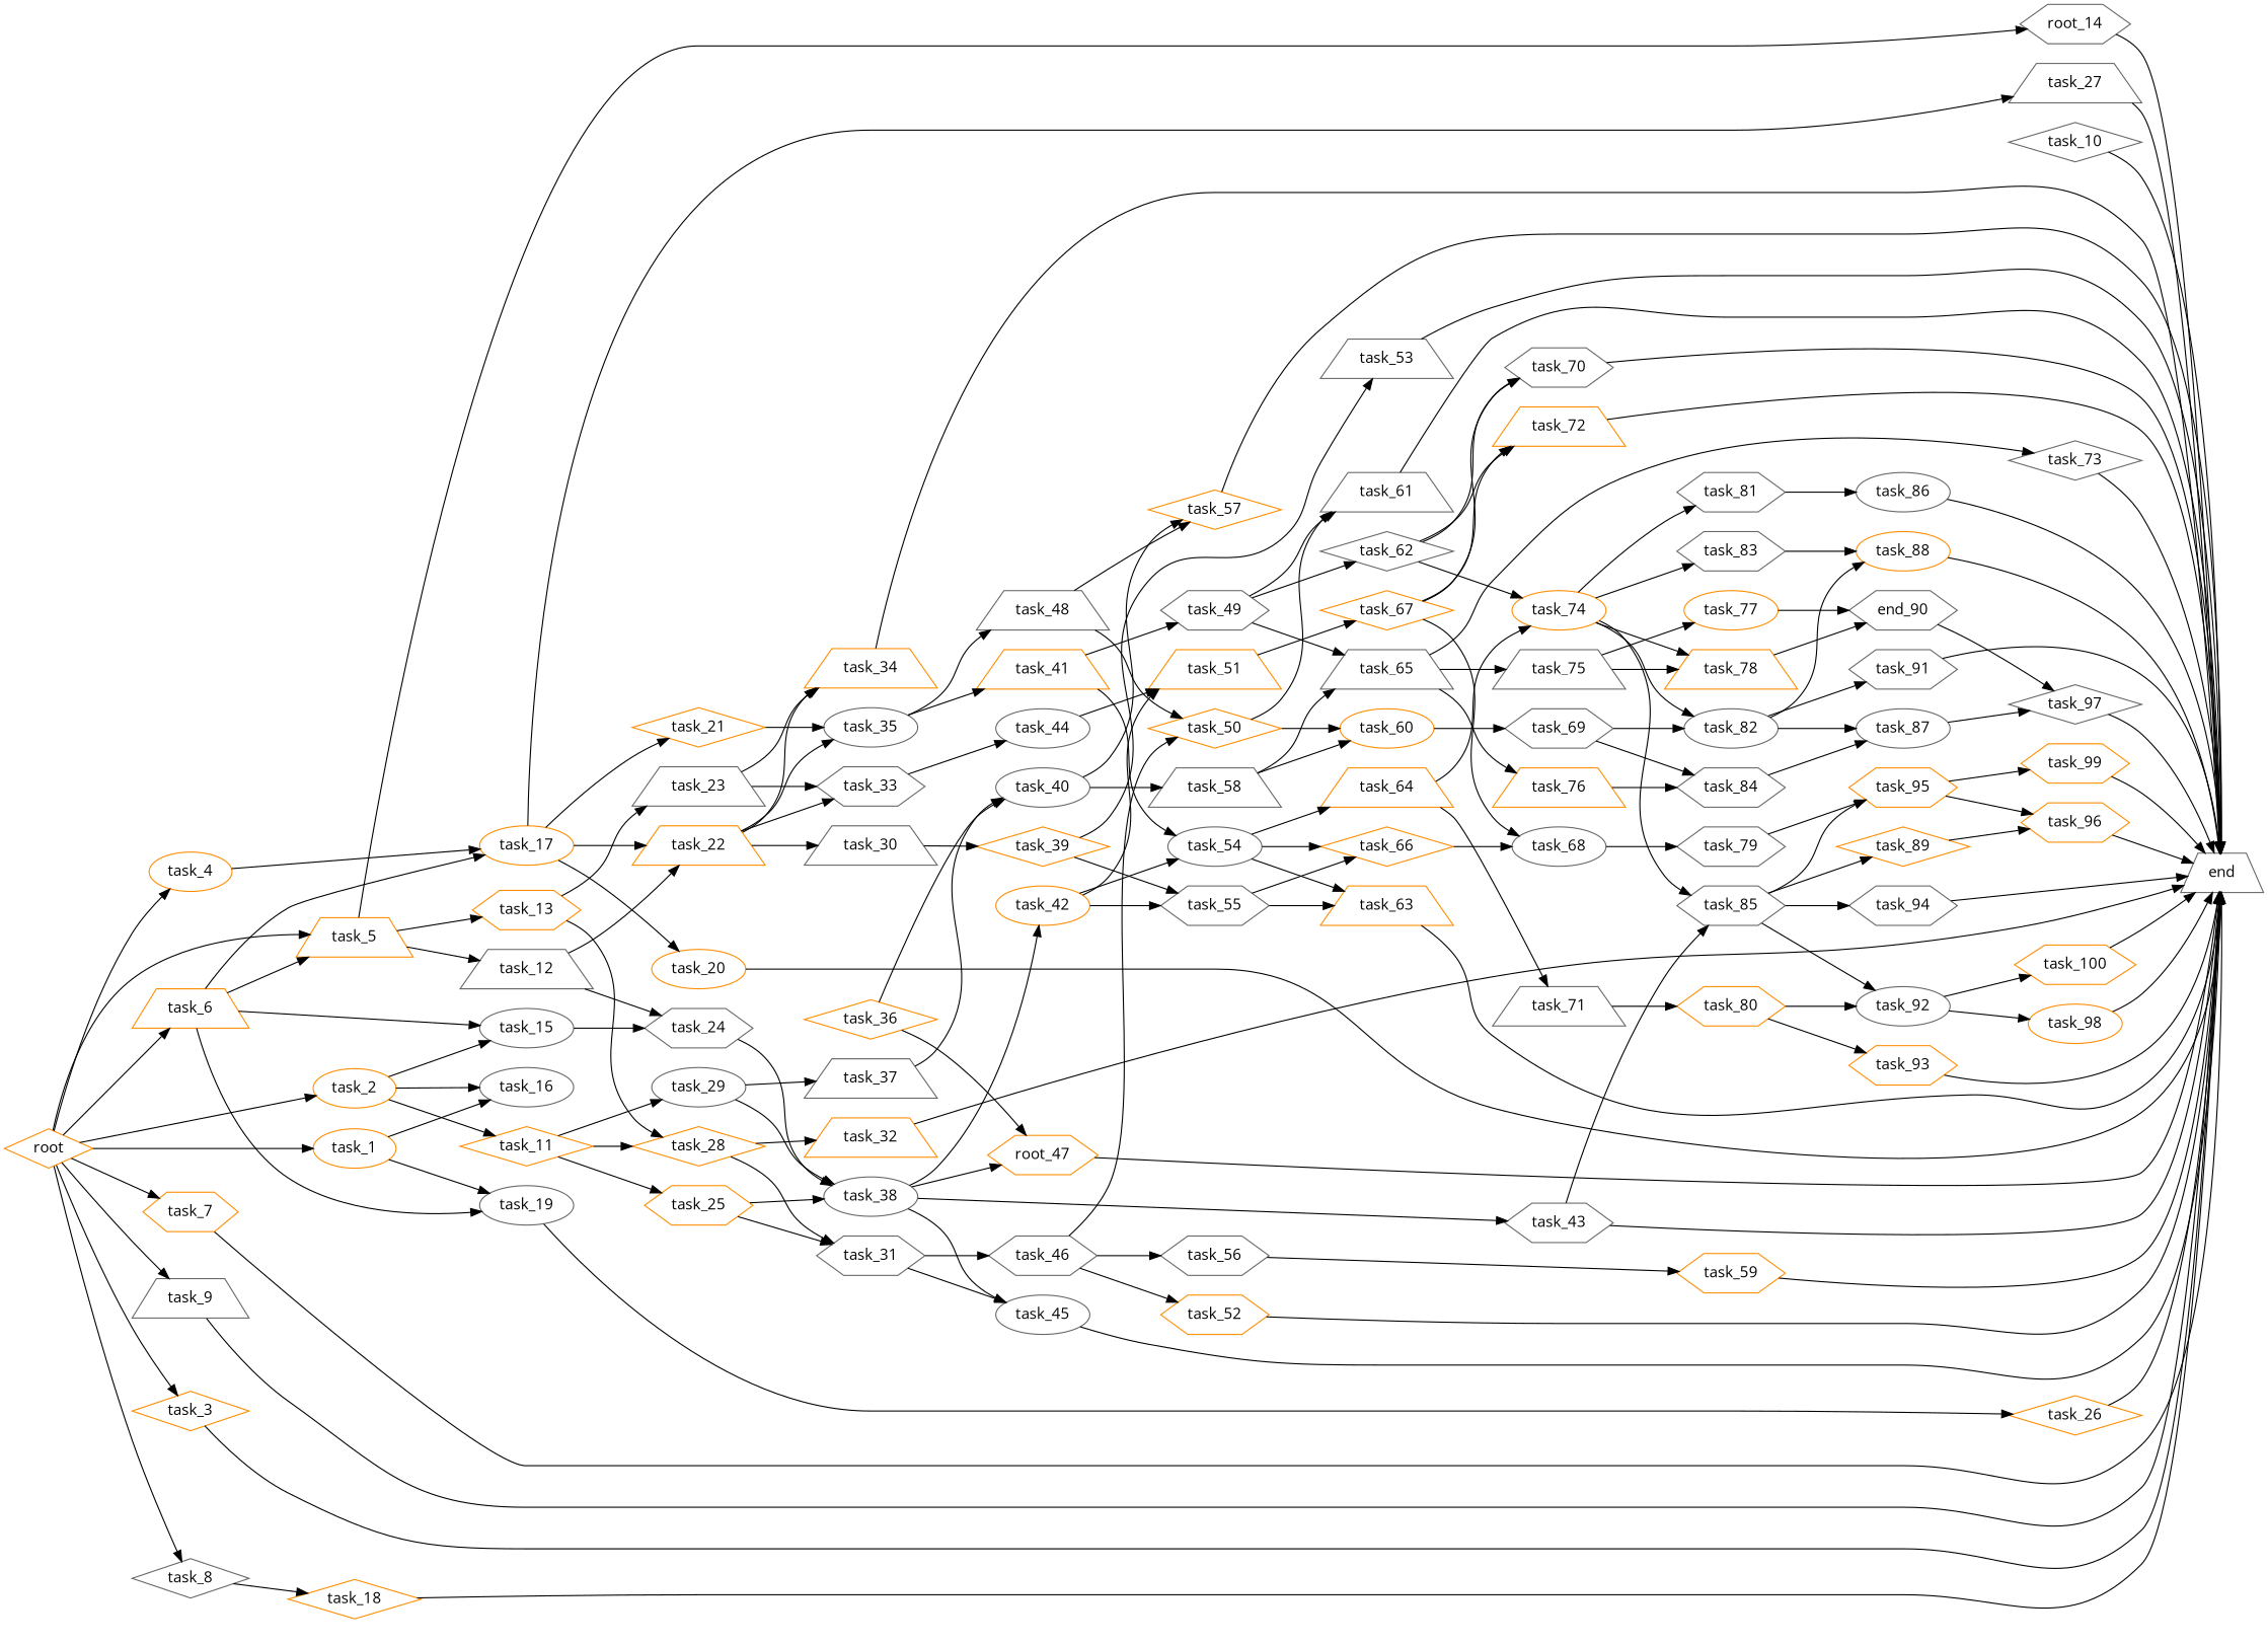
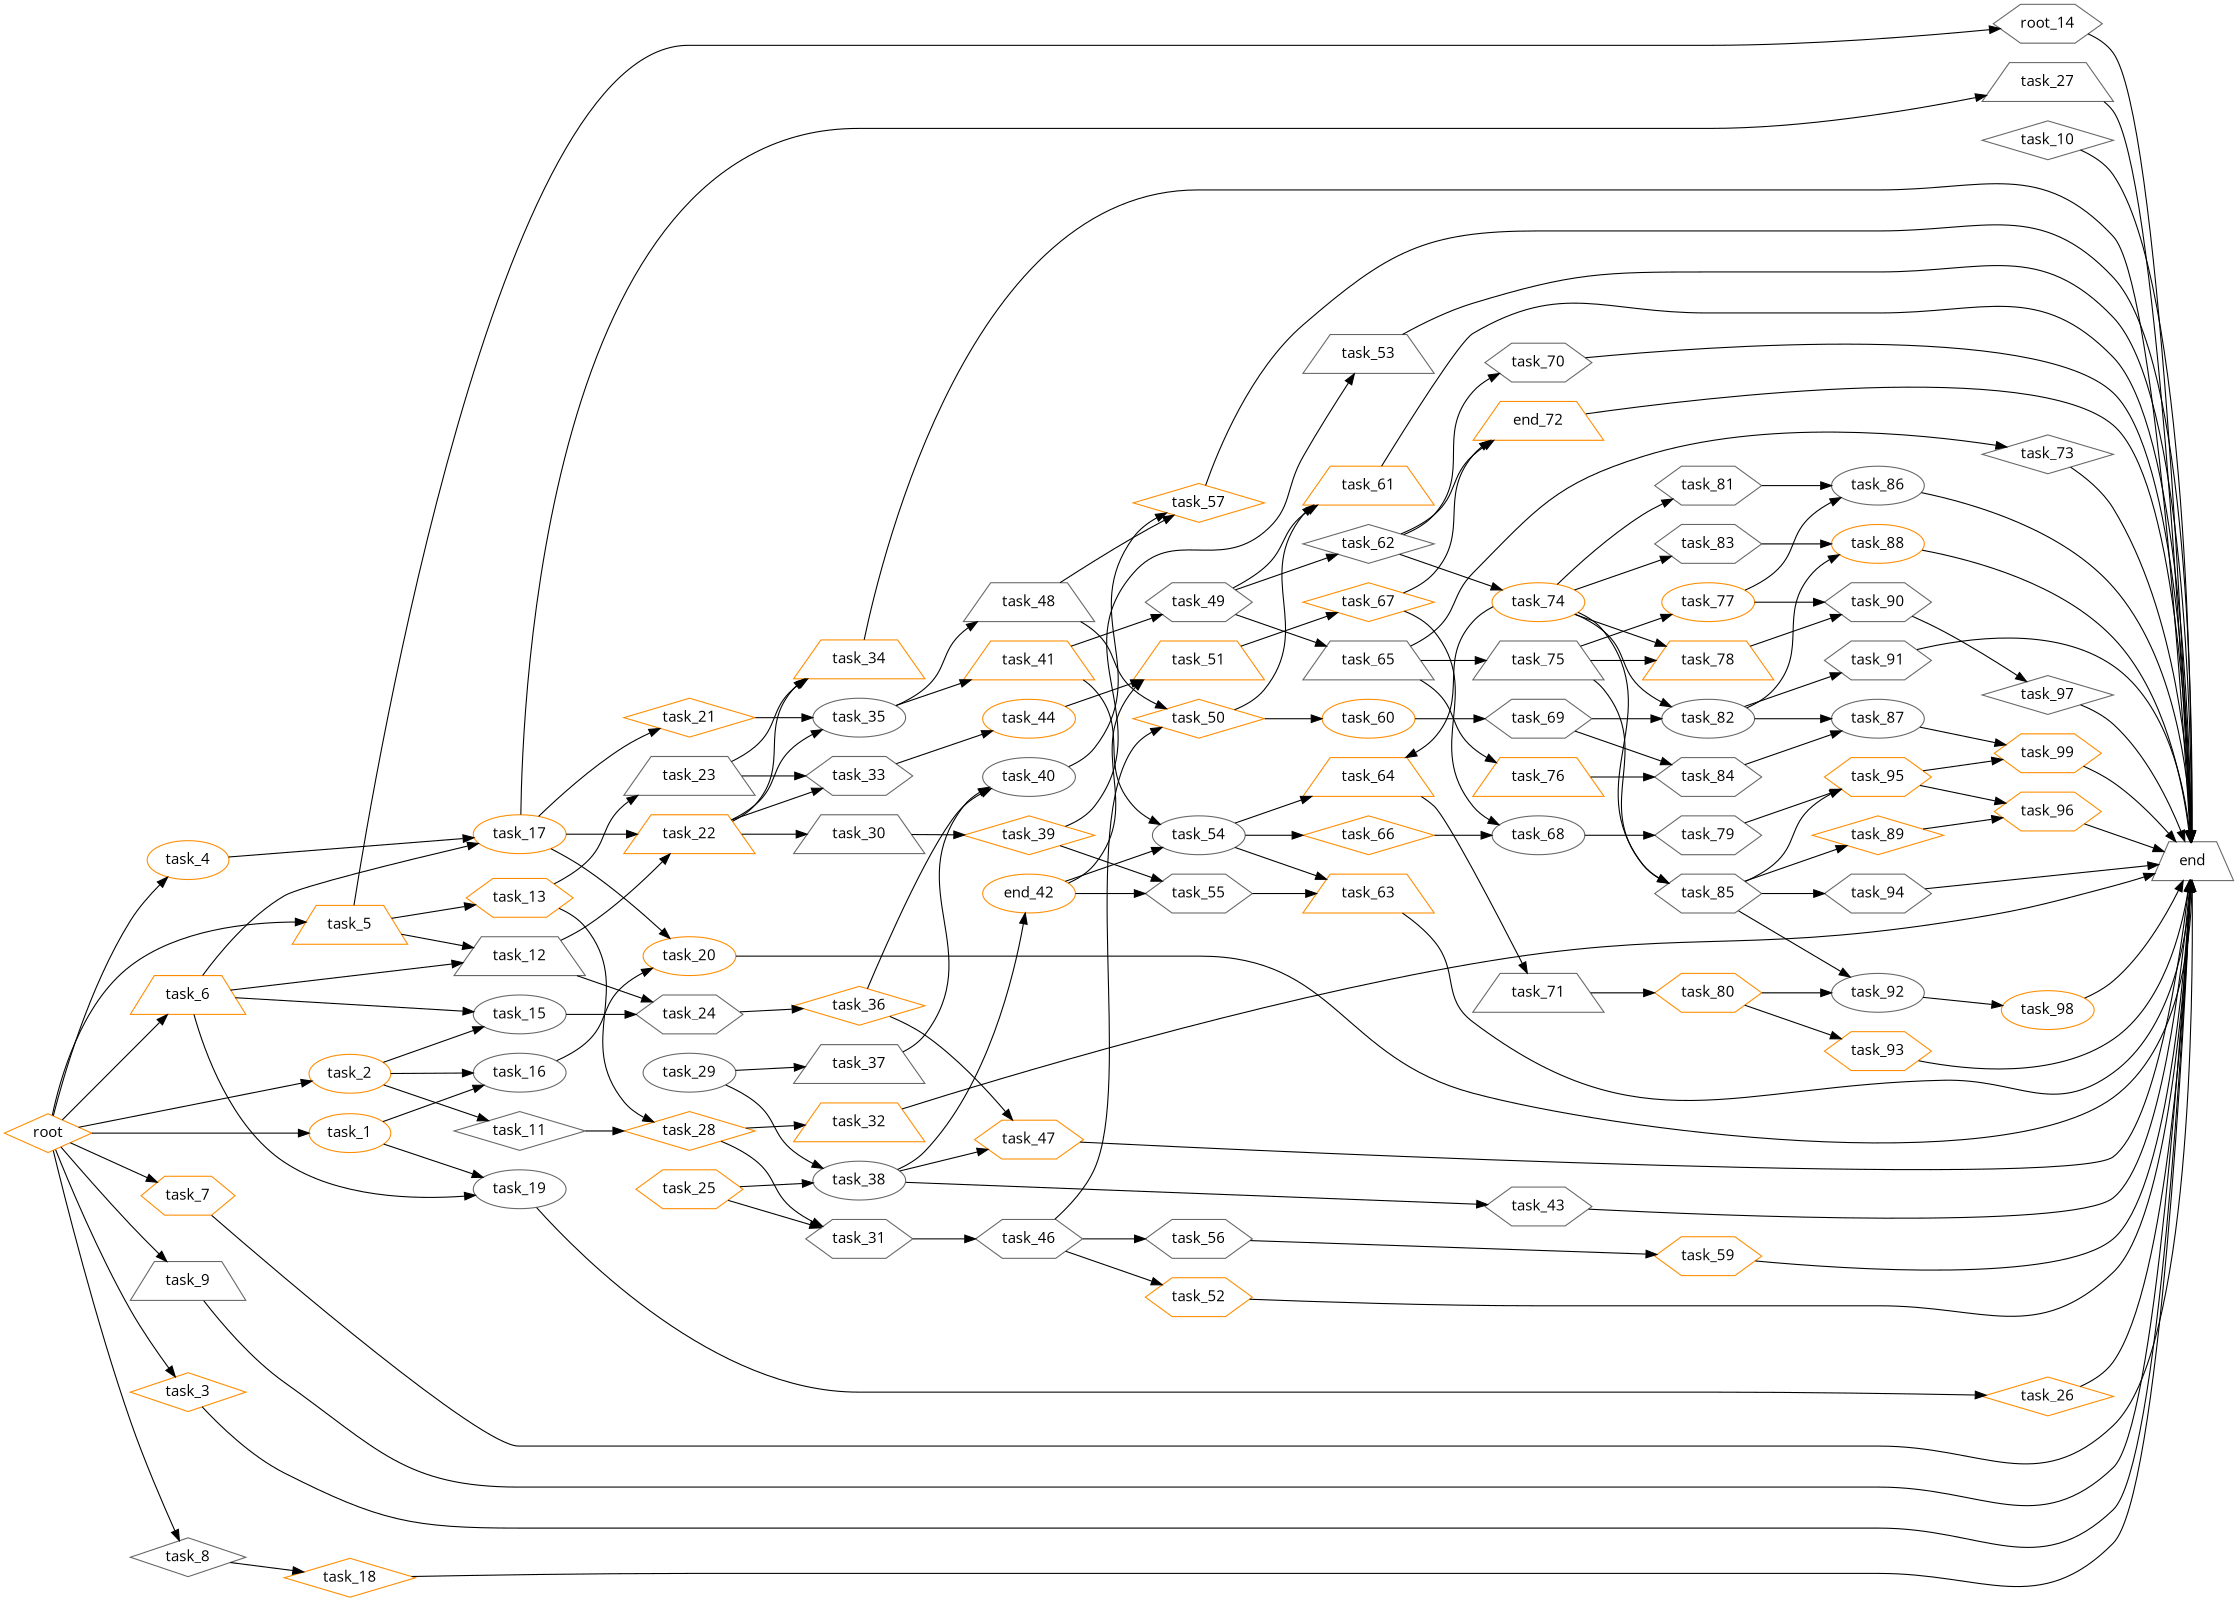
  digraph {
    fontname="Open Sans"
    rankdir=LR
    node [color=gray40 fontname="Open Sans" shape=hexagon]
    edge [fontname="Open Sans"]
    task_13 [color=darkorange]
    task_23 [shape=trapezium]
    task_28 [color=darkorange shape=diamond]
    task_33
    task_34 [color=darkorange shape=trapezium]
    task_31
    task_32 [color=darkorange shape=trapezium]
    task_10 [shape=diamond]
    end [shape=trapezium]
    task_87 [shape=ellipse]
    task_84
    task_97 [shape=diamond]
    task_54 [shape=ellipse]
    task_66 [color=darkorange shape=diamond]
    task_63 [color=darkorange shape=trapezium]
    task_64 [color=darkorange shape=trapezium]
    task_68 [shape=ellipse]
    task_74 [color=darkorange shape=ellipse]
    task_71 [shape=trapezium]
    task_50 [color=darkorange shape=diamond]
-   task_61 [shape=trapezium]
+   task_61 [color=darkorange shape=trapezium]
    task_60 [color=darkorange shape=ellipse]
    task_69
-   task_58 [shape=trapezium]
    task_65 [shape=trapezium]
    task_73 [shape=diamond]
    task_75 [shape=trapezium]
    task_76 [color=darkorange shape=trapezium]
    n29 [label=root_14]
    root [color=darkorange shape=diamond]
    task_1 [color=darkorange shape=ellipse]
    task_7 [color=darkorange]
    task_9 [shape=trapezium]
    task_8 [shape=diamond]
    task_2 [color=darkorange shape=ellipse]
    task_5 [color=darkorange shape=trapezium]
    task_3 [color=darkorange shape=diamond]
    task_6 [color=darkorange shape=trapezium]
    task_4 [color=darkorange shape=ellipse]
    task_16 [shape=ellipse]
    task_19 [shape=ellipse]
    task_18 [color=darkorange shape=diamond]
    task_15 [shape=ellipse]
-   task_11 [color=darkorange shape=diamond]
+   task_11 [shape=diamond]
    task_12 [shape=trapezium]
    task_17 [color=darkorange shape=ellipse]
    task_79
    task_95 [color=darkorange]
    task_24
    task_36 [color=darkorange shape=diamond]
    task_20 [color=darkorange shape=ellipse]
    task_26 [color=darkorange shape=diamond]
    task_82 [shape=ellipse]
    task_91
    task_88 [color=darkorange shape=ellipse]
    task_35 [shape=ellipse]
    task_48 [shape=trapezium]
    task_41 [color=darkorange shape=trapezium]
    task_57 [color=darkorange shape=diamond]
    task_49
    task_22 [color=darkorange shape=trapezium]
    task_21 [color=darkorange shape=diamond]
    task_27 [shape=trapezium]
    task_30 [shape=trapezium]
    task_99 [color=darkorange]
    task_96 [color=darkorange]
    task_40 [shape=ellipse]
-   task_47 [color=darkorange label=root_47]
+   task_47 [color=darkorange]
    task_37 [shape=trapezium]
    task_25 [color=darkorange]
    task_38 [shape=ellipse]
    task_43
-   task_42 [color=darkorange shape=ellipse]
-   task_45 [shape=ellipse]
+   task_42 [color=darkorange shape=ellipse label=end_42]
    task_46
-   task_44 [shape=ellipse]
+   task_44 [color=darkorange shape=ellipse]
    task_39 [color=darkorange shape=diamond]
    task_51 [color=darkorange shape=trapezium]
    task_55
    task_62 [shape=diamond]
    task_70
-   task_72 [color=darkorange shape=trapezium]
+   task_72 [color=darkorange shape=trapezium label=end_72]
    task_85
    task_81
    task_78 [color=darkorange shape=trapezium]
    task_83
    task_93 [color=darkorange]
    task_77 [color=darkorange shape=ellipse]
    task_29 [shape=ellipse]
    task_94
    task_92 [shape=ellipse]
    task_89 [color=darkorange shape=diamond]
    task_98 [color=darkorange shape=ellipse]
-   task_100 [color=darkorange]
    task_52 [color=darkorange]
    task_59 [color=darkorange]
    task_56
-   task_90 [label=end_90]
+   task_90
    task_67 [color=darkorange shape=diamond]
    task_80 [color=darkorange]
    task_86 [shape=ellipse]
    task_53 [shape=trapezium]
    task_13 -> task_23
    task_13 -> task_28
    task_23 -> task_33
    task_23 -> task_34
    task_28 -> task_31
    task_28 -> task_32
    task_33 -> task_44
    task_34 -> end
-   task_31 -> task_45
    task_31 -> task_46
    task_32 -> end
    task_10 -> end
-   task_87 -> task_97
+   task_87 -> task_99
    task_84 -> task_87
    task_97 -> end
    task_54 -> task_66
    task_54 -> task_63
    task_54 -> task_64
    task_66 -> task_68
    task_63 -> end
-   task_64 -> task_74
+   task_74 -> task_64
    task_64 -> task_71
    task_68 -> task_79
    task_74 -> task_82
    task_74 -> task_85
    task_74 -> task_81
    task_74 -> task_78
    task_74 -> task_83
    task_71 -> task_80
    task_50 -> task_61
    task_50 -> task_60
    task_61 -> end
    task_60 -> task_69
    task_69 -> task_84
    task_69 -> task_82
-   task_58 -> task_60
-   task_58 -> task_65
    task_65 -> task_73
    task_65 -> task_75
    task_65 -> task_76
    task_73 -> end
-   task_43 -> task_85
+   task_75 -> task_85
    task_75 -> task_78
    task_75 -> task_77
    task_76 -> task_84
    n29 -> end
    root -> task_1
    root -> task_7
    root -> task_9
    root -> task_8
    root -> task_2
    root -> task_5
    root -> task_3
    root -> task_6
    root -> task_4
    task_1 -> task_16
    task_1 -> task_19
    task_7 -> end
    task_9 -> end
    task_8 -> task_18
    task_2 -> task_16
    task_2 -> task_15
    task_2 -> task_11
    task_5 -> task_13
    task_5 -> n29
    task_5 -> task_12
    task_3 -> end
    task_6 -> task_19
    task_6 -> task_15
-   task_6 -> task_5
+   task_6 -> task_12
    task_6 -> task_17
    task_4 -> task_17
+   task_16 -> task_20
    task_19 -> task_26
    task_18 -> end
    task_15 -> task_24
    task_11 -> task_28
-   task_11 -> task_25
-   task_11 -> task_29
    task_12 -> task_24
    task_12 -> task_22
    task_17 -> task_20
    task_17 -> task_22
    task_17 -> task_21
    task_17 -> task_27
    task_79 -> task_95
    task_95 -> task_99
    task_95 -> task_96
-   task_24 -> task_38
+   task_24 -> task_36
    task_36 -> task_40
    task_36 -> task_47
    task_20 -> end
    task_26 -> end
    task_82 -> task_87
    task_82 -> task_91
    task_82 -> task_88
    task_91 -> end
    task_88 -> end
    task_35 -> task_48
    task_35 -> task_41
    task_48 -> task_50
    task_48 -> task_57
    task_41 -> task_54
    task_41 -> task_49
    task_57 -> end
    task_49 -> task_61
    task_49 -> task_65
    task_49 -> task_62
    task_22 -> task_33
    task_22 -> task_34
    task_22 -> task_35
    task_22 -> task_30
    task_21 -> task_35
    task_27 -> end
    task_30 -> task_39
    task_99 -> end
    task_96 -> end
-   task_40 -> task_58
    task_40 -> task_57
    task_47 -> end
    task_37 -> task_40
    task_25 -> task_31
    task_25 -> task_38
    task_38 -> task_47
    task_38 -> task_43
    task_38 -> task_42
-   task_38 -> task_45
    task_43 -> end
    task_42 -> task_54
    task_42 -> task_51
    task_42 -> task_55
-   task_45 -> end
    task_46 -> task_50
    task_46 -> task_52
    task_46 -> task_56
    task_44 -> task_51
    task_39 -> task_55
    task_39 -> task_53
    task_51 -> task_67
-   task_55 -> task_66
    task_55 -> task_63
    task_62 -> task_74
    task_62 -> task_70
    task_62 -> task_72
    task_70 -> end
    task_72 -> end
    task_85 -> task_95
    task_85 -> task_94
    task_85 -> task_92
    task_85 -> task_89
    task_81 -> task_86
    task_78 -> task_90
    task_83 -> task_88
    task_93 -> end
    task_77 -> task_90
+   task_77 -> task_86
    task_29 -> task_37
    task_29 -> task_38
    task_94 -> end
    task_92 -> task_98
-   task_92 -> task_100
    task_89 -> task_96
    task_98 -> end
-   task_100 -> end
    task_52 -> end
    task_59 -> end
    task_56 -> task_59
    task_90 -> task_97
    task_67 -> task_68
-   task_67 -> task_70
    task_67 -> task_72
    task_80 -> task_93
    task_80 -> task_92
    task_86 -> end
    task_53 -> end
  }
